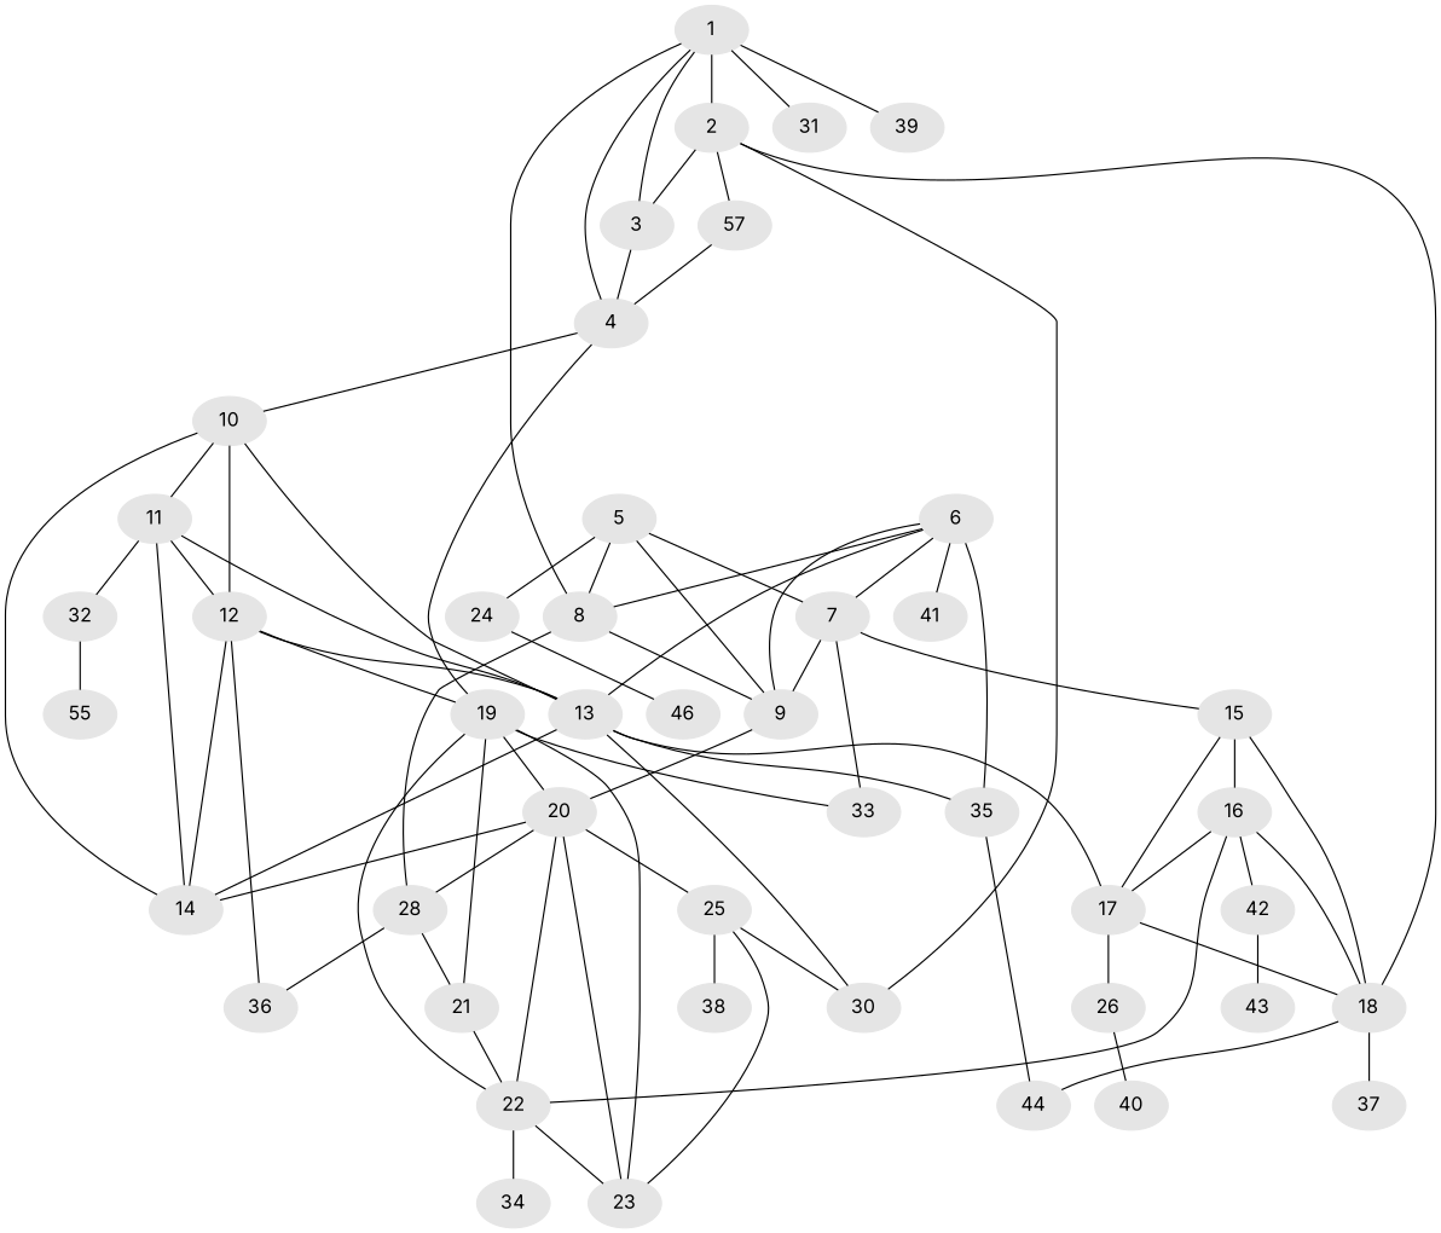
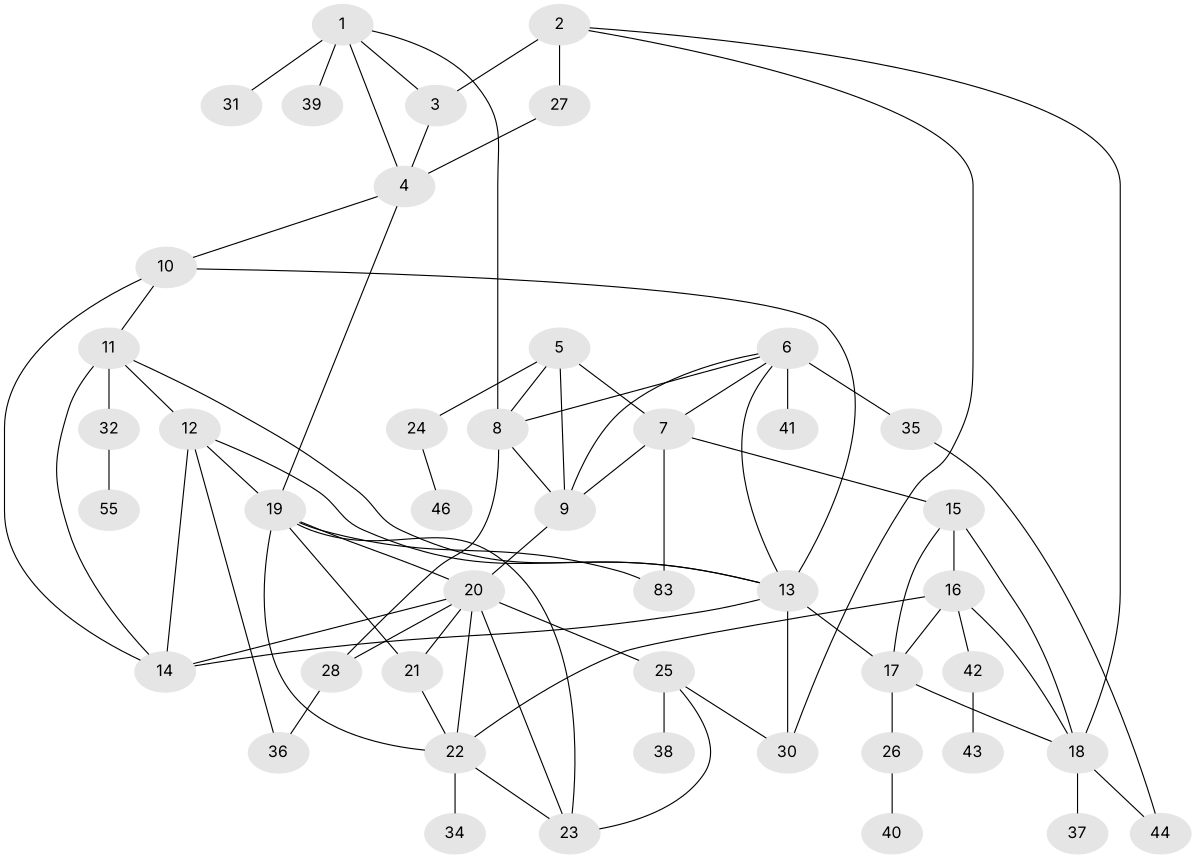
  graph {
    fontname=Inter
    node [color=gray90 fontname=Inter style=filled]
    edge [fontname=Inter weight=1.0]
    1
    2
    3
    4
    8
    31
    39
    18
-   27 [label=57]
+   27
    30
    10
    19
    9
    28
    37
    44
    13
    14
    11
    12
-   33
+   33 [label=83]
    20
    22
    21
    23
    5
    7
    24
    6
    35
    41
    15
    46
    17
    16
    36
    25
    32
    n39 [label=55]
    26
    42
    34
    43
    40
    38
-   1 -- 2
    1 -- 3 [weight=2.0]
    1 -- 4
    1 -- 8
    1 -- 31
    1 -- 39 [weight=3.0]
    2 -- 3 [weight=2.0]
    2 -- 18
    2 -- 27
    2 -- 30
    3 -- 4 [weight=2.0]
    4 -- 10
    4 -- 19
    8 -- 9
    8 -- 28
    18 -- 37
    18 -- 44
    27 -- 4
    10 -- 13
    10 -- 14
    10 -- 11
-   10 -- 12
    19 -- 33
    19 -- 20
    19 -- 22
    19 -- 21
    19 -- 23
    9 -- 20
    28 -- 36
    13 -- 30 [weight=4.0]
    13 -- 14
-   13 -- 35
    13 -- 17
    11 -- 13
    11 -- 14
    11 -- 12
    11 -- 32 [weight=3.0]
    12 -- 19
    12 -- 13
    12 -- 14 [weight=4.0]
    12 -- 36
    20 -- 28
    20 -- 14
    20 -- 22
-   28 -- 21
+   20 -- 21
    20 -- 23
    20 -- 25
    22 -- 23
    22 -- 34
    21 -- 22
    5 -- 8
    5 -- 9
    5 -- 7
    5 -- 24
    7 -- 9
    7 -- 33
    7 -- 15
    24 -- 46
    6 -- 8
    6 -- 9
    6 -- 13
    6 -- 7
    6 -- 35 [weight=5.0]
    6 -- 41
    35 -- 44
    15 -- 18 [weight=2.0]
    15 -- 17 [weight=2.0]
    15 -- 16 [weight=2.0]
    17 -- 18
    17 -- 26 [weight=3.0]
    16 -- 18
    16 -- 22
    16 -- 17
    16 -- 42
    25 -- 30
    25 -- 23
    25 -- 38 [weight=3.0]
    32 -- n39
    26 -- 40
    42 -- 43 [weight=3.0]
  }
